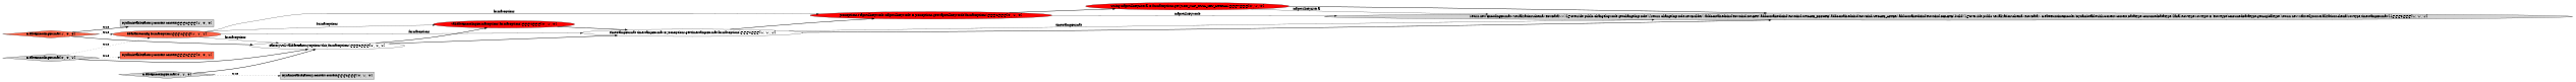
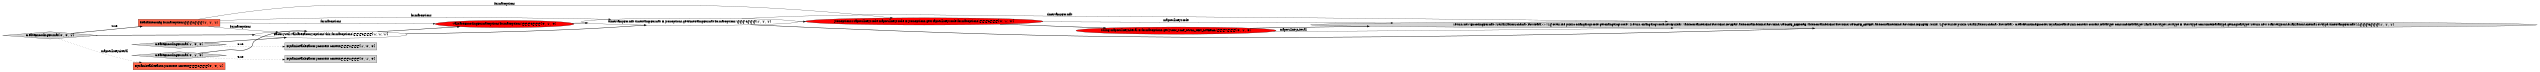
  digraph {
    rankdir=LR
    node [fillcolor=lightgray shape=ellipse style=filled]
    edge [style=bold]
    n1 [label="DynamicTableFactory.Context context@@@2@@@['1', '0', '0']" shape=box]
    n2 [label="DynamicTableFactory.Context context@@@2@@@['0', '1', '0']" shape=box]
    n3 [fillcolor=red label="String mapNullKeyLiteral = formatOptions.get(JSON_MAP_NULL_KEY_LITERAL)@@@7@@@['0', '1', '0']"]
    n4 [label="return new EncodingFormat<SerializationSchema<RowData>>(){@Override public ChangelogMode getChangelogMode(){return ChangelogMode.newBuilder().addContainedKind(RowKind.INSERT).addContainedKind(RowKind.UPDATE_BEFORE).addContainedKind(RowKind.UPDATE_AFTER).addContainedKind(RowKind.DELETE).build()}@Override public SerializationSchema<RowData> createRuntimeEncoder(DynamicTableSink.Context context,DataType consumedDataType){final RowType rowType = (RowType)consumedDataType.getLogicalType()return new MaxwellJsonSerializationSchema(rowType,timestampFormat)}}@@@5@@@['1', '1', '1']"]
    n5 [fillcolor=red label="JsonOptions.MapNullKeyMode mapNullKeyMode = JsonOptions.getMapNullKeyMode(formatOptions)@@@6@@@['0', '1', '0']"]
    n6 [fillcolor=red label="validateEncodingFormatOptions(formatOptions)@@@4@@@['0', '1', '0']"]
    n7 [fillcolor=white label="TimestampFormat timestampFormat = JsonOptions.getTimestampFormat(formatOptions)@@@4@@@['1', '1', '1']"]
    n8 [fillcolor=tomato label="DynamicTableFactory.Context context@@@2@@@['0', '0', '1']" shape=box]
-   n9 [fillcolor=tomato label="ReadableConfig formatOptions@@@2@@@['1', '1', '1']"]
+   n9 [fillcolor=tomato label="ReadableConfig formatOptions@@@2@@@['1', '1', '1']" shape=box]
    n10 [fillcolor=white label="FactoryUtil.validateFactoryOptions(this,formatOptions)@@@3@@@['1', '1', '1']"]
    n11 [label="createEncodingFormat['0', '0', '1']" shape=diamond]
    n12 [label="createEncodingFormat['0', '1', '0']" shape=diamond]
-   n13 [fillcolor=tomato label="createEncodingFormat['1', '0', '0']" shape=diamond]
+   n13 [label="createEncodingFormat['1', '0', '0']" shape=diamond]
    n3 -> n4
    n3 -> n4 [label=mapNullKeyLiteral style=solid]
    n5 -> n3
    n5 -> n4 [label=mapNullKeyMode style=solid]
    n6 -> n7
    n7 -> n4 [label=timestampFormat style=solid]
    n7 -> n4
    n7 -> n5
    n9 -> n5 [label=formatOptions style=solid]
    n9 -> n6 [label=formatOptions style=solid]
    n9 -> n7 [label=formatOptions style=solid]
    n9 -> n10 [label=formatOptions style=solid]
    n10 -> n6
    n10 -> n7
-   n11 -> n8 [label=true style=dotted]
-   n11 -> n9 [label=true style=dotted]
+   n11 -> n8 [label=mapNullKeyLiteral style=dotted]
+   n11 -> n9 [label=true]
    n11 -> n10
    n12 -> n2 [label=true style=dotted]
    n12 -> n10
-   n13 -> n1 [label=true]
-   n13 -> n9 [label=true style=dotted]
+   n13 -> n1 [label=true style=dotted]
    n13 -> n10
  }
